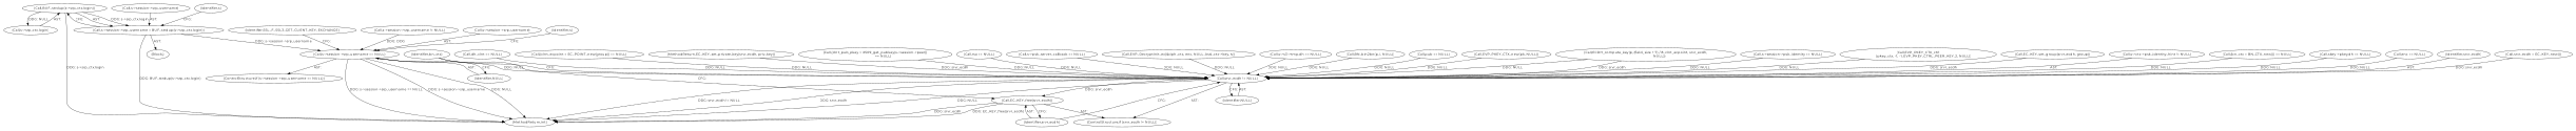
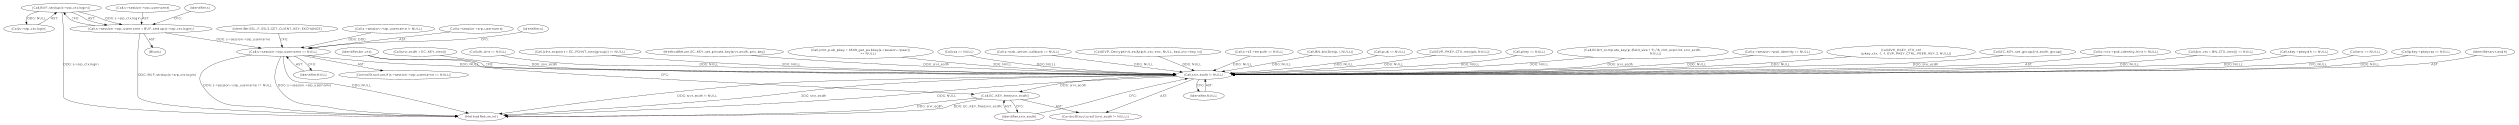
  digraph {
    fontname=Montserrat
    node [fontname=Montserrat]
    edge [fontname=Montserrat]
    n1 [label="(Call,BUF_strdup(s->srp_ctx.login))"]
    n2 [label="(Call,s->session->srp_username = BUF_strdup(s->srp_ctx.login))"]
    n3 [label="(Call,s->srp_ctx.login)"]
    n4 [label="(MethodReturn,int)"]
    n5 [label="(Call,s->session->srp_username == NULL)"]
    n6 [label="(Block,)"]
    n7 [label="(Call,srvr_ecdh != NULL)"]
    n8 [label="(Identifier,NULL)"]
    n9 [label="(ControlStructure,if (s->session->srp_username == NULL))"]
    n10 [label="(Call,EC_KEY_free(srvr_ecdh))"]
    n11 [label="(Identifier,NULL)"]
    n12 [label="(ControlStructure,if (srvr_ecdh != NULL))"]
    n13 [label="(Identifier,srvr_ecdh)"]
-   n14 [label="(Call,EC_KEY_set_group(srvr_ecdh, group))"]
+   n14 [label="(Call,EC_KEY_set_group(int_ecdh, group))"]
    n15 [label="(Call,s->ctx->psk_identity_hint != NULL)"]
    n16 [label="(Call,(bn_ctx = BN_CTX_new()) == NULL)"]
    n17 [label="(Call,skey->pkey.dh == NULL)"]
    n18 [label="(Call,s->session->srp_username)"]
    n19 [label="(Call,enc == NULL)"]
+   n20 [label="(Call,pkey->pkey.rsa == NULL)"]
    n21 [label="(Identifier,srvr_ecdh)"]
    n22 [label="(Call,srvr_ecdh = EC_KEY_new())"]
    n23 [label="(Call,dh_clnt == NULL)"]
    n24 [label="(Identifier,s)"]
    n25 [label="(Call,s->session->srp_username)"]
    n26 [label="(Call,(clnt_ecpoint = EC_POINT_new(group)) == NULL)"]
    n27 [label="(MethodReturn,EC_KEY_set_private_key(srvr_ecdh, priv_key))"]
    n28 [label="(Call,(clnt_pub_pkey = X509_get_pubkey(s->session->peer))\n                 == NULL)"]
    n29 [label="(Call,rsa == NULL)"]
    n30 [label="(Call,s->psk_server_callback == NULL)"]
    n31 [label="(Call,EVP_DecryptInit_ex(&ciph_ctx, enc, NULL, kssl_ctx->key, iv))"]
    n32 [label="(Identifier,SSL_F_SSL3_GET_CLIENT_KEY_EXCHANGE)"]
    n33 [label="(Call,s->s3->tmp.dh == NULL)"]
    n34 [label="(Identifier,bn_ctx)"]
    n35 [label="(Call,BN_bin2bn(p, i, NULL))"]
    n36 [label="(Call,pub == NULL)"]
    n37 [label="(Call,EVP_PKEY_CTX_new(pk, NULL))"]
+   n38 [label="(Call,pkey == NULL)"]
    n39 [label="(Call,ECDH_compute_key(p, (field_size + 7) / 8, clnt_ecpoint, srvr_ecdh,\n                             NULL))"]
    n40 [label="(Identifier,s)"]
    n41 [label="(Call,s->session->psk_identity == NULL)"]
    n42 [label="(Call,EVP_PKEY_CTX_ctrl\n            (pkey_ctx, -1, -1, EVP_PKEY_CTRL_PEER_KEY, 2, NULL))"]
    n43 [label="(Call,s->session->srp_username != NULL)"]
    n1 -> n2 [label="AST: "]
    n1 -> n2 [label="DDG: s->srp_ctx.login"]
    n1 -> n3 [label="DDG: NULL"]
    n1 -> n4 [label="DDG: s->srp_ctx.login"]
    n2 -> n1 [label="CFG: "]
    n2 -> n4 [label="DDG: BUF_strdup(s->srp_ctx.login)"]
    n2 -> n5 [label="DDG: s->session->srp_username"]
    n2 -> n6 [label="AST: "]
    n3 -> n1 [label="AST: "]
    n5 -> n4 [label="DDG: s->session->srp_username == NULL"]
    n5 -> n4 [label="DDG: s->session->srp_username"]
    n5 -> n4 [label="DDG: NULL"]
    n5 -> n7 [label="DDG: NULL"]
    n5 -> n8 [label="CFG: "]
    n5 -> n9 [label="AST: "]
    n7 -> n4 [label="DDG: srvr_ecdh != NULL"]
    n7 -> n4 [label="DDG: srvr_ecdh"]
    n7 -> n4 [label="DDG: NULL"]
    n7 -> n10 [label="DDG: srvr_ecdh"]
    n7 -> n11 [label="CFG: "]
    n7 -> n12 [label="AST: "]
    n8 -> n5 [label="AST: "]
    n10 -> n4 [label="DDG: srvr_ecdh"]
    n10 -> n4 [label="DDG: EC_KEY_free(srvr_ecdh)"]
    n10 -> n12 [label="AST: "]
    n10 -> n13 [label="CFG: "]
    n11 -> n7 [label="AST: "]
    n13 -> n7 [label="CFG: "]
    n13 -> n10 [label="AST: "]
    n14 -> n7 [label="DDG: srvr_ecdh"]
    n15 -> n7 [label="AST: "]
    n16 -> n7 [label="DDG: NULL"]
    n17 -> n7 [label="DDG: NULL"]
    n18 -> n5 [label="AST: "]
-   n19 -> n7 [label="DDG: NULL"]
+   n19 -> n7 [label="CFG: NULL"]
+   n20 -> n7 [label="DDG: NULL"]
    n21 -> n7 [label="AST: "]
    n22 -> n7 [label="DDG: srvr_ecdh"]
    n23 -> n7 [label="DDG: NULL"]
    n24 -> n5 [label="CFG: "]
    n25 -> n2 [label="AST: "]
    n26 -> n7 [label="DDG: NULL"]
    n27 -> n7 [label="DDG: srvr_ecdh"]
    n28 -> n7 [label="DDG: NULL"]
    n29 -> n7 [label="DDG: NULL"]
    n30 -> n7 [label="DDG: NULL"]
    n31 -> n7 [label="DDG: NULL"]
    n32 -> n5 [label="CFG: "]
    n33 -> n7 [label="DDG: NULL"]
    n34 -> n7 [label="CFG: "]
    n34 -> n10 [label="CFG: "]
    n35 -> n7 [label="DDG: NULL"]
    n36 -> n7 [label="DDG: NULL"]
    n37 -> n7 [label="DDG: NULL"]
+   n38 -> n7 [label="DDG: NULL"]
    n39 -> n7 [label="DDG: srvr_ecdh"]
    n39 -> n7 [label="DDG: NULL"]
    n40 -> n2 [label="CFG: "]
    n41 -> n7 [label="DDG: NULL"]
    n42 -> n7 [label="DDG: NULL"]
    n43 -> n5 [label="DDG: DDG"]
  }
